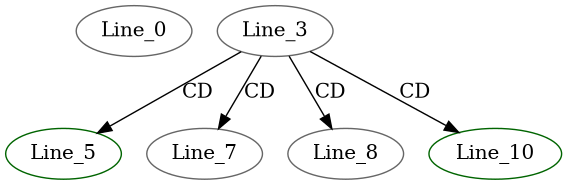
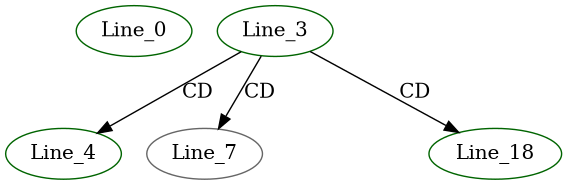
  digraph {
    node [color=darkgreen]
-   Line_0 [color=gray40]
-   Line_3 [color=gray40]
-   Line_4 [label=Line_5]
+   Line_0
+   Line_3
+   Line_4
    Line_7 [color=gray40]
-   Line_8 [color=gray40]
-   Line_10
+   Line_10 [label=Line_18]
    Line_3 -> Line_4 [label=CD]
    Line_3 -> Line_7 [label=CD]
-   Line_3 -> Line_8 [label=CD]
    Line_3 -> Line_10 [label=CD]
  }
